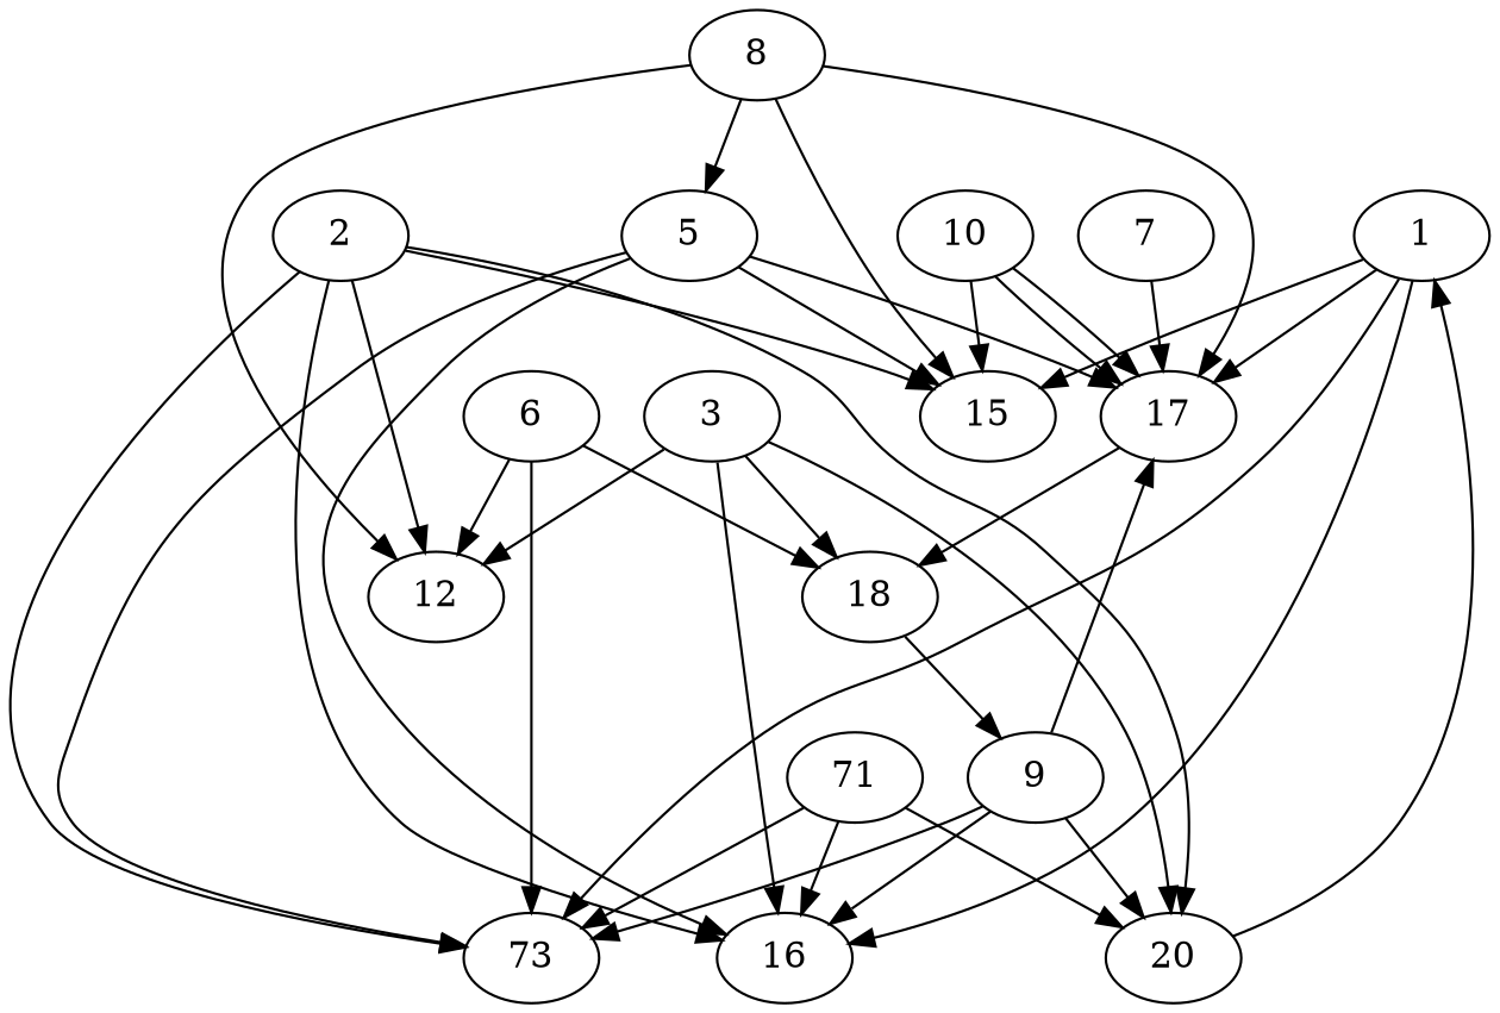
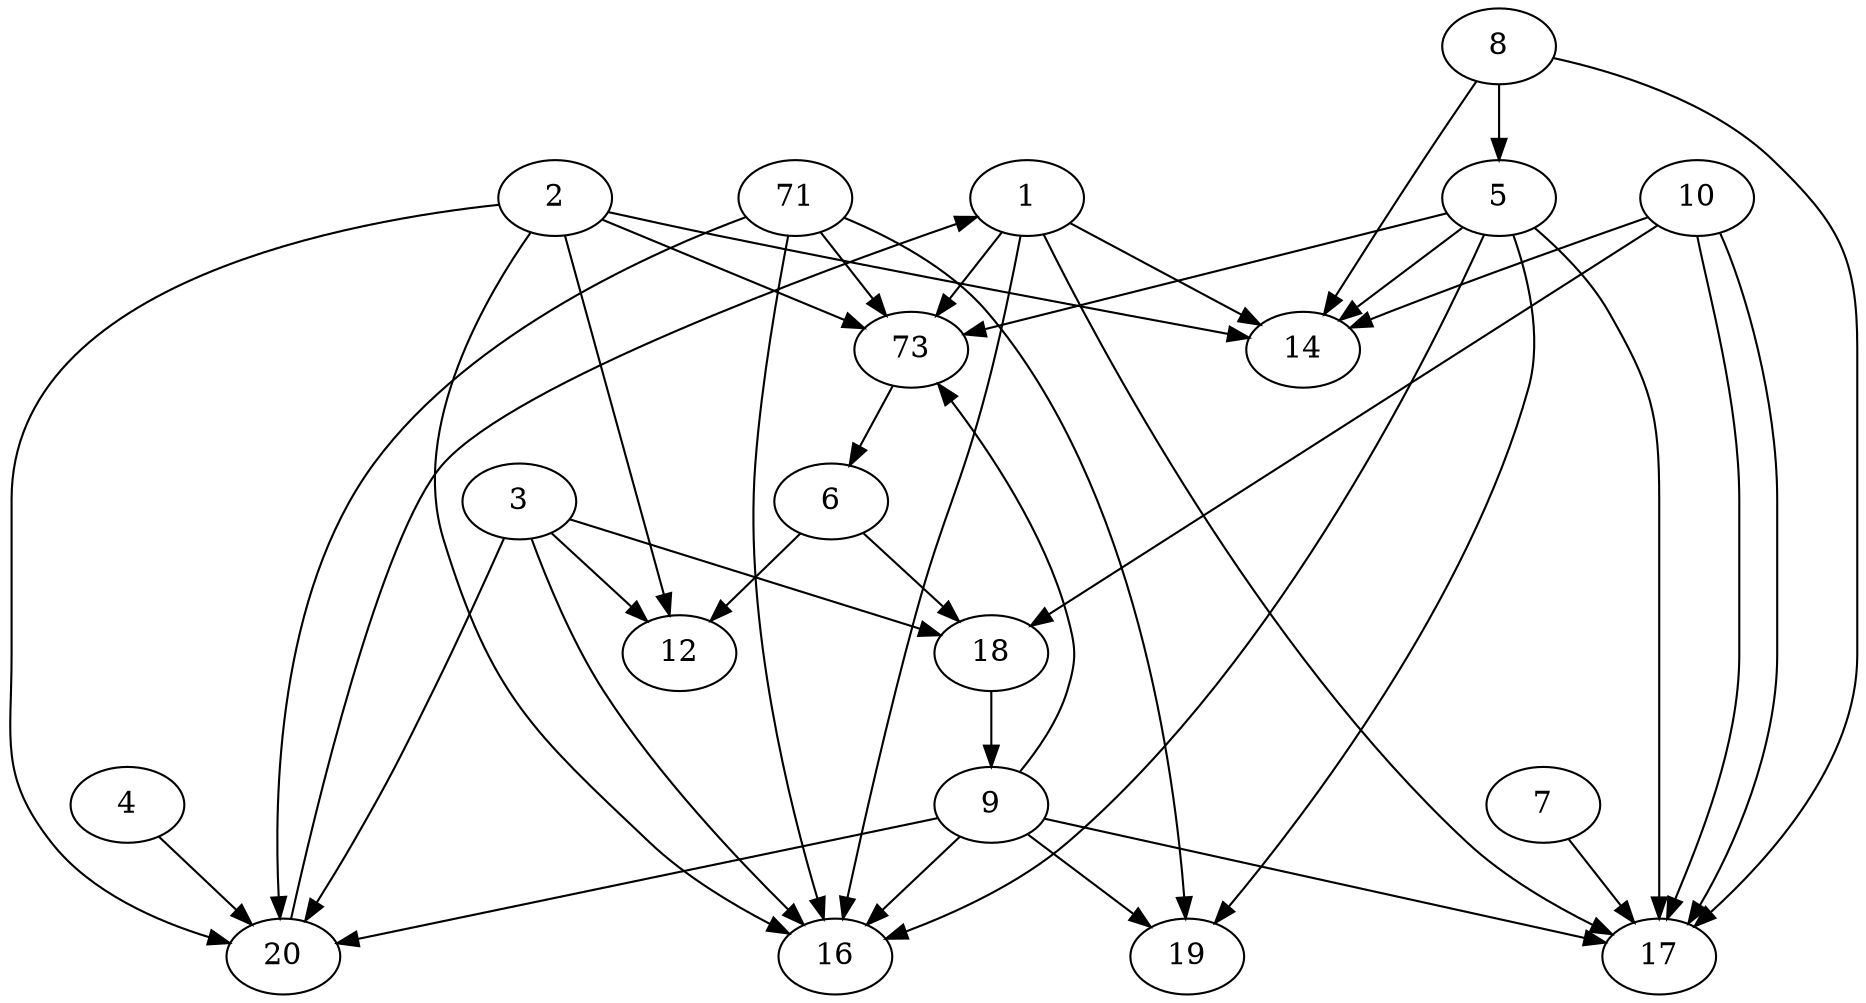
  digraph {
    node [alpha=0.13]
    1 [alpha=0.04 expect_size=23656448]
    n2 [alpha=0.12 expect_size=13983744 label=73]
-   14 [expect_size=51041280 label=15]
+   14 [expect_size=51041280]
    16 [alpha=0.15 expect_size=9062400]
    17 [alpha=0.04 expect_size=12086272]
    20 [alpha=0.18 expect_size=27797504]
    2 [alpha=0.18 expect_size=45972480]
    12 [alpha=0.08 expect_size=19744768]
    3 [alpha=0.16 expect_size=50103296]
    18 [expect_size=28949504]
    9 [alpha=0.09 expect_size=43356160]
+   4 [expect_size=12920832]
+   19 [alpha=0.01 expect_size=5411840]
    5 [alpha=0.09 expect_size=48822272]
    6 [alpha=0.01 expect_size=35570688]
    7 [alpha=0.07 expect_size=17580032]
    8 [alpha=0.10 expect_size=19790848]
    10 [alpha=0.09 expect_size=21783552]
    n19 [expect_size=10770432 label=71]
    1 -> n2
    1 -> 14
    1 -> 16
    1 -> 17
    20 -> 1
    2 -> n2
    2 -> 14
    2 -> 16
    2 -> 20
    2 -> 12
    3 -> 16
    3 -> 20
    3 -> 12
    3 -> 18
    18 -> 9
    9 -> n2
    9 -> 16
    9 -> 17
    9 -> 20
+   9 -> 19
+   4 -> 20
    5 -> n2
    5 -> 14
    5 -> 16
    5 -> 17
-   6 -> n2
+   5 -> 19
+   n2 -> 6
    6 -> 12
    6 -> 18
    7 -> 17
    8 -> 14
    8 -> 17
-   8 -> 12
    8 -> 5
    10 -> 14
    10 -> 17
    10 -> 17
-   17 -> 18
+   10 -> 18
    n19 -> n2
    n19 -> 16
    n19 -> 20
+   n19 -> 19
  }
